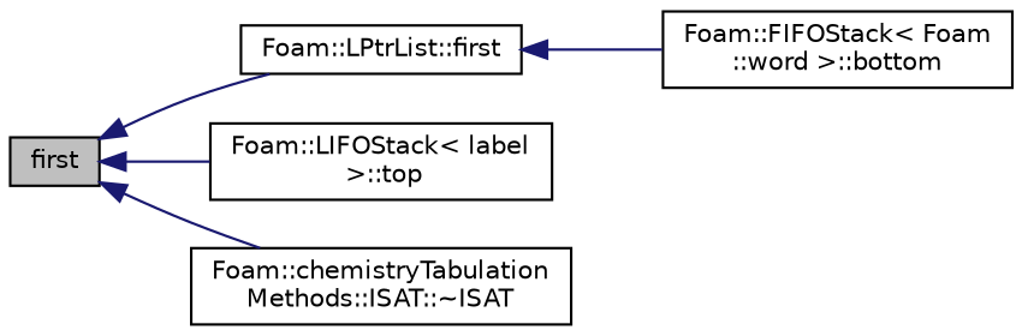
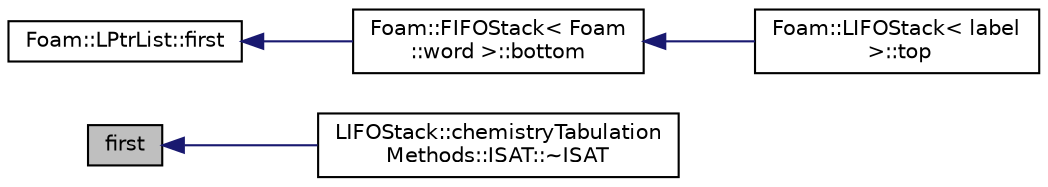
  digraph {
    fontname="DejaVu Sans"
    rankdir=LR
    node [color=black fontname="DejaVu Sans" fontsize=10 shape=record]
    edge [color=midnightblue dir=back fontname="DejaVu Sans" fontsize=10 labelfontname=Helvetica labelfontsize=10 style=solid]
    n1 [fillcolor=grey75 fontcolor=black height=0.2 label=first style=filled width=0.4]
    n2 [height=0.2 label="Foam::LPtrList::first" width=0.4]
    n3 [height=0.2 label="Foam::LIFOStack\< label\l \>::top" width=0.4]
-   n4 [height=0.2 label="Foam::chemistryTabulation\lMethods::ISAT::~ISAT" width=0.4]
+   n4 [height=0.2 label="LIFOStack::chemistryTabulation\lMethods::ISAT::~ISAT" width=0.4]
    n5 [height=0.2 label="Foam::FIFOStack\< Foam\l::word \>::bottom" width=0.4]
-   n1 -> n2
-   n1 -> n3
+   n5 -> n3
    n1 -> n4
    n2 -> n5
  }
